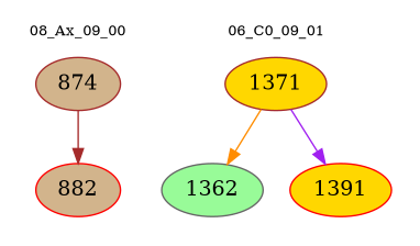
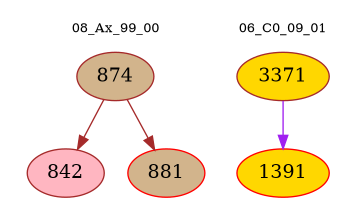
  digraph {
    node [color=brown fillcolor=tan style=filled]
    edge [color=brown]
    n1 [label=874]
-   n3 [color=red label=882]
-   n4 [fillcolor=gold label=1371]
-   n5 [color=gray40 fillcolor=palegreen label=1362]
+   n2 [fillcolor=lightpink label=842]
+   n3 [color=red label=881]
+   n4 [fillcolor=gold label=3371]
    n6 [color=red fillcolor=gold label=1391]
    subgraph cluster_1 {
      color=white
      fontsize=10
-     label="08_Ax_09_00"
+     label="08_Ax_99_00"
      n1
+     n2
      n3
    }
    subgraph cluster_2 {
      color=white
      fontsize=10
      label="06_C0_09_01"
      n4
-     n5
      n6
    }
+   n1 -> n2
    n1 -> n3
-   n4 -> n5 [color=darkorange]
    n4 -> n6 [color=purple]
  }
